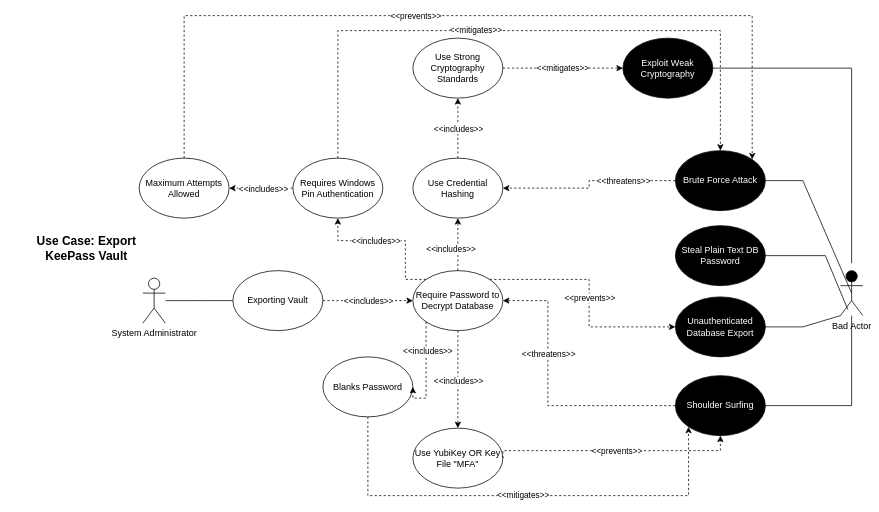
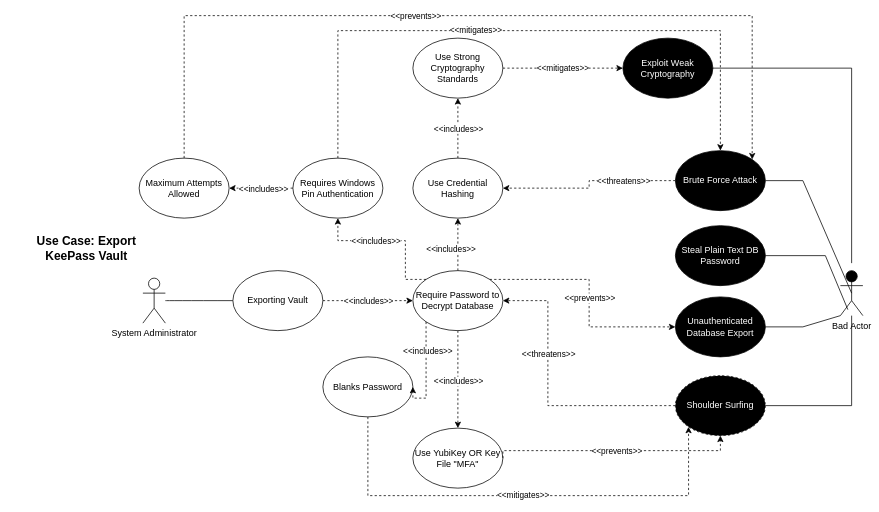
  <mxCell id="0" />
  <mxCell id="1" parent="0" />
  <mxCell id="2" style="edgeStyle=orthogonalEdgeStyle;curved=1;rounded=0;orthogonalLoop=1;jettySize=auto;html=1;entryX=0;entryY=0.5;entryDx=0;entryDy=0;endArrow=none;endFill=0;" parent="1" source="3" target="4" edge="1"><mxGeometry relative="1" as="geometry" /></mxCell>
  <mxCell id="3" value="System Administrator" style="shape=umlActor;verticalLabelPosition=bottom;verticalAlign=top;html=1;outlineConnect=0;" parent="1" vertex="1"><mxGeometry x="190" y="370" width="30" height="60" as="geometry" /></mxCell>
  <mxCell id="4" value="Exporting Vault" style="ellipse;whiteSpace=wrap;html=1;" parent="1" vertex="1"><mxGeometry x="310" y="360" width="120" height="80" as="geometry" /></mxCell>
  <mxCell id="5" value="&lt;div&gt;Bad Actor&lt;/div&gt;" style="shape=umlActor;verticalLabelPosition=bottom;verticalAlign=top;html=1;outlineConnect=0;fillColor=#000000;" parent="1" vertex="1"><mxGeometry x="1120" y="360" width="30" height="60" as="geometry" /></mxCell>
  <mxCell id="6" value="&lt;b&gt;&lt;font style=&quot;font-size: 16px&quot;&gt;Use Case: Export KeePass Vault&lt;/font&gt;&lt;/b&gt;" style="text;html=1;strokeColor=none;fillColor=none;align=center;verticalAlign=middle;whiteSpace=wrap;rounded=0;hachureGap=4;pointerEvents=0;" parent="1" vertex="1"><mxGeometry x="20" y="280" width="190" height="100" as="geometry" /></mxCell>
  <mxCell id="7" value="Require Password to Decrypt Database" style="ellipse;whiteSpace=wrap;html=1;" vertex="1" parent="1"><mxGeometry x="550" y="360" width="120" height="80" as="geometry" /></mxCell>
  <mxCell id="8" style="rounded=0;orthogonalLoop=1;jettySize=auto;html=1;exitX=1;exitY=0.5;exitDx=0;exitDy=0;entryX=0;entryY=0.5;entryDx=0;entryDy=0;dashed=1;edgeStyle=orthogonalEdgeStyle;" edge="1" parent="1" source="4" target="7"><mxGeometry relative="1" as="geometry"><Array as="points" /><mxPoint x="440" y="400" as="sourcePoint" /><mxPoint x="540" y="400" as="targetPoint" /></mxGeometry></mxCell>
  <mxCell id="9" value="&amp;lt;&amp;lt;includes&amp;gt;&amp;gt;" style="edgeLabel;html=1;align=center;verticalAlign=middle;resizable=0;points=[];" vertex="1" connectable="0" parent="8"><mxGeometry x="0.21" y="1" relative="1" as="geometry"><mxPoint x="-13" y="1" as="offset" /></mxGeometry></mxCell>
  <mxCell id="10" value="Use Credential Hashing" style="ellipse;whiteSpace=wrap;html=1;" vertex="1" parent="1"><mxGeometry x="550" y="210" width="120" height="80" as="geometry" /></mxCell>
  <mxCell id="11" style="rounded=0;orthogonalLoop=1;jettySize=auto;html=1;exitX=0.5;exitY=0;exitDx=0;exitDy=0;entryX=0.5;entryY=1;entryDx=0;entryDy=0;dashed=1;edgeStyle=orthogonalEdgeStyle;" edge="1" parent="1" source="7" target="10"><mxGeometry relative="1" as="geometry"><Array as="points" /><mxPoint x="630" y="360" as="sourcePoint" /><mxPoint x="730" y="360" as="targetPoint" /></mxGeometry></mxCell>
  <mxCell id="12" value="&amp;lt;&amp;lt;includes&amp;gt;&amp;gt;" style="edgeLabel;html=1;align=center;verticalAlign=middle;resizable=0;points=[];" vertex="1" connectable="0" parent="11"><mxGeometry x="0.21" y="1" relative="1" as="geometry"><mxPoint x="-9" y="12" as="offset" /></mxGeometry></mxCell>
  <mxCell id="13" value="&lt;font color=&quot;#FFFFFF&quot;&gt;Brute Force Attack&lt;br&gt;&lt;/font&gt;" style="ellipse;whiteSpace=wrap;html=1;fillColor=#000000;" vertex="1" parent="1"><mxGeometry x="900" y="200" width="120" height="80" as="geometry" /></mxCell>
  <mxCell id="14" value="" style="endArrow=none;html=1;rounded=0;fontColor=#FFFFFF;entryX=0.5;entryY=0.5;entryDx=0;entryDy=0;entryPerimeter=0;exitX=1;exitY=0.5;exitDx=0;exitDy=0;" edge="1" parent="1" source="13" target="5"><mxGeometry width="50" height="50" relative="1" as="geometry"><mxPoint x="1020" y="390" as="sourcePoint" /><mxPoint x="660" y="340" as="targetPoint" /><Array as="points"><mxPoint x="1070" y="240" /></Array></mxGeometry></mxCell>
  <mxCell id="15" style="edgeStyle=orthogonalEdgeStyle;rounded=0;orthogonalLoop=1;jettySize=auto;html=1;exitX=0;exitY=0.5;exitDx=0;exitDy=0;entryX=1;entryY=0.5;entryDx=0;entryDy=0;dashed=1;" edge="1" parent="1" source="13" target="10"><mxGeometry relative="1" as="geometry"><mxPoint x="770" y="340" as="sourcePoint" /><mxPoint x="290" y="390" as="targetPoint" /></mxGeometry></mxCell>
  <mxCell id="16" value="&amp;lt;&amp;lt;threatens&amp;gt;&amp;gt;" style="edgeLabel;html=1;align=center;verticalAlign=middle;resizable=0;points=[];" vertex="1" connectable="0" parent="15"><mxGeometry x="0.372" y="2" relative="1" as="geometry"><mxPoint x="85" y="-12" as="offset" /></mxGeometry></mxCell>
  <mxCell id="17" value="Use Strong Cryptography Standards " style="ellipse;whiteSpace=wrap;html=1;" vertex="1" parent="1"><mxGeometry x="550" y="50" width="120" height="80" as="geometry" /></mxCell>
  <mxCell id="18" style="rounded=0;orthogonalLoop=1;jettySize=auto;html=1;exitX=0.5;exitY=0;exitDx=0;exitDy=0;entryX=0.5;entryY=1;entryDx=0;entryDy=0;dashed=1;edgeStyle=orthogonalEdgeStyle;" edge="1" parent="1" source="10" target="17"><mxGeometry relative="1" as="geometry"><Array as="points" /><mxPoint x="650" y="360" as="sourcePoint" /><mxPoint x="750" y="360" as="targetPoint" /></mxGeometry></mxCell>
  <mxCell id="19" value="&amp;lt;&amp;lt;includes&amp;gt;&amp;gt;" style="edgeLabel;html=1;align=center;verticalAlign=middle;resizable=0;points=[];" vertex="1" connectable="0" parent="18"><mxGeometry x="0.21" y="1" relative="1" as="geometry"><mxPoint x="1" y="8" as="offset" /></mxGeometry></mxCell>
  <mxCell id="20" value="&amp;lt;&amp;lt;mitigates&amp;gt;&amp;gt;" style="edgeStyle=orthogonalEdgeStyle;rounded=0;orthogonalLoop=1;jettySize=auto;html=1;exitX=1;exitY=0.5;exitDx=0;exitDy=0;dashed=1;entryX=0;entryY=0.5;entryDx=0;entryDy=0;" edge="1" parent="1" source="17" target="43"><mxGeometry relative="1" as="geometry"><Array as="points" /><mxPoint x="650" y="360" as="sourcePoint" /><mxPoint x="960" y="280" as="targetPoint" /></mxGeometry></mxCell>
- <mxCell id="21" value="&lt;font color=&quot;#FFFFFF&quot;&gt;Shoulder Surfing&lt;br&gt;&lt;/font&gt;" style="ellipse;whiteSpace=wrap;html=1;fillColor=#000000;" vertex="1" parent="1"><mxGeometry x="900" y="500" width="120" height="80" as="geometry" /></mxCell>
+ <mxCell id="21" value="&lt;font color=&quot;#FFFFFF&quot;&gt;Shoulder Surfing&lt;br&gt;&lt;/font&gt;" style="ellipse;whiteSpace=wrap;html=1;fillColor=#000000;dashed=1;" vertex="1" parent="1"><mxGeometry x="900" y="500" width="120" height="80" as="geometry" /></mxCell>
  <mxCell id="22" value="" style="endArrow=none;html=1;rounded=0;fontColor=#FFFFFF;exitX=1;exitY=0.5;exitDx=0;exitDy=0;" edge="1" parent="1" source="21" target="5"><mxGeometry width="50" height="50" relative="1" as="geometry"><mxPoint x="630" y="390" as="sourcePoint" /><mxPoint x="1070" y="390" as="targetPoint" /><Array as="points"><mxPoint x="1135" y="540" /></Array></mxGeometry></mxCell>
  <mxCell id="23" style="edgeStyle=orthogonalEdgeStyle;rounded=0;orthogonalLoop=1;jettySize=auto;html=1;exitX=0;exitY=0.5;exitDx=0;exitDy=0;entryX=1;entryY=0.5;entryDx=0;entryDy=0;dashed=1;" edge="1" parent="1" source="21" target="7"><mxGeometry relative="1" as="geometry"><mxPoint x="890" y="340" as="sourcePoint" /><mxPoint x="410" y="390" as="targetPoint" /><Array as="points"><mxPoint x="730" y="540" /><mxPoint x="730" y="400" /></Array></mxGeometry></mxCell>
  <mxCell id="24" value="&amp;lt;&amp;lt;threatens&amp;gt;&amp;gt;" style="edgeLabel;html=1;align=center;verticalAlign=middle;resizable=0;points=[];" vertex="1" connectable="0" parent="23"><mxGeometry x="0.372" y="2" relative="1" as="geometry"><mxPoint x="2" y="14" as="offset" /></mxGeometry></mxCell>
  <mxCell id="25" value="Use YubiKey OR Key File &quot;MFA&quot;" style="ellipse;whiteSpace=wrap;html=1;" vertex="1" parent="1"><mxGeometry x="550" y="570" width="120" height="80" as="geometry" /></mxCell>
  <mxCell id="26" style="rounded=0;orthogonalLoop=1;jettySize=auto;html=1;exitX=0.5;exitY=1;exitDx=0;exitDy=0;entryX=0.5;entryY=0;entryDx=0;entryDy=0;dashed=1;edgeStyle=orthogonalEdgeStyle;" edge="1" parent="1" source="7" target="25"><mxGeometry relative="1" as="geometry"><Array as="points" /><mxPoint x="650" y="480" as="sourcePoint" /><mxPoint x="750" y="480" as="targetPoint" /></mxGeometry></mxCell>
  <mxCell id="27" value="&amp;lt;&amp;lt;includes&amp;gt;&amp;gt;" style="edgeLabel;html=1;align=center;verticalAlign=middle;resizable=0;points=[];" vertex="1" connectable="0" parent="26"><mxGeometry x="0.21" y="1" relative="1" as="geometry"><mxPoint x="-1" y="-12" as="offset" /></mxGeometry></mxCell>
  <mxCell id="28" style="edgeStyle=orthogonalEdgeStyle;rounded=0;orthogonalLoop=1;jettySize=auto;html=1;exitX=1;exitY=0.5;exitDx=0;exitDy=0;dashed=1;endArrow=classic;endFill=1;sourcePerimeterSpacing=8;targetPerimeterSpacing=8;entryX=0.5;entryY=1;entryDx=0;entryDy=0;" edge="1" parent="1" source="25" target="21"><mxGeometry relative="1" as="geometry"><mxPoint x="400" y="501.716" as="sourcePoint" /><mxPoint x="890" y="580" as="targetPoint" /><Array as="points"><mxPoint x="670" y="600" /><mxPoint x="960" y="600" /></Array></mxGeometry></mxCell>
  <mxCell id="29" value="&amp;lt;&amp;lt;prevents&amp;gt;&amp;gt;" style="edgeLabel;html=1;align=center;verticalAlign=middle;resizable=0;points=[];" vertex="1" connectable="0" parent="28"><mxGeometry x="0.007" relative="1" as="geometry"><mxPoint as="offset" /></mxGeometry></mxCell>
  <mxCell id="30" value="Requires Windows Pin Authentication" style="ellipse;whiteSpace=wrap;html=1;" vertex="1" parent="1"><mxGeometry x="390" y="210" width="120" height="80" as="geometry" /></mxCell>
  <mxCell id="31" style="rounded=0;orthogonalLoop=1;jettySize=auto;html=1;exitX=0;exitY=0;exitDx=0;exitDy=0;entryX=0.5;entryY=1;entryDx=0;entryDy=0;dashed=1;edgeStyle=orthogonalEdgeStyle;" edge="1" parent="1" source="7" target="30"><mxGeometry relative="1" as="geometry"><Array as="points"><mxPoint x="540" y="372" /><mxPoint x="540" y="320" /><mxPoint x="450" y="320" /></Array><mxPoint x="650" y="300" as="sourcePoint" /><mxPoint x="750" y="300" as="targetPoint" /></mxGeometry></mxCell>
  <mxCell id="32" value="&amp;lt;&amp;lt;includes&amp;gt;&amp;gt;" style="edgeLabel;html=1;align=center;verticalAlign=middle;resizable=0;points=[];" vertex="1" connectable="0" parent="31"><mxGeometry x="0.21" y="1" relative="1" as="geometry"><mxPoint x="2" y="-1" as="offset" /></mxGeometry></mxCell>
  <mxCell id="33" value="&amp;lt;&amp;lt;mitigates&amp;gt;&amp;gt;" style="edgeStyle=orthogonalEdgeStyle;rounded=0;orthogonalLoop=1;jettySize=auto;html=1;exitX=0.5;exitY=0;exitDx=0;exitDy=0;entryX=0.5;entryY=0;entryDx=0;entryDy=0;dashed=1;" edge="1" parent="1" source="30" target="13"><mxGeometry x="-0.156" relative="1" as="geometry"><Array as="points"><mxPoint x="450" y="40" /><mxPoint x="960" y="40" /></Array><mxPoint x="650" y="240" as="sourcePoint" /><mxPoint x="1130" y="250" as="targetPoint" /><mxPoint as="offset" /></mxGeometry></mxCell>
  <mxCell id="34" value="Maximum Attempts Allowed " style="ellipse;whiteSpace=wrap;html=1;" vertex="1" parent="1"><mxGeometry x="185" y="210" width="120" height="80" as="geometry" /></mxCell>
  <mxCell id="35" style="rounded=0;orthogonalLoop=1;jettySize=auto;html=1;exitX=0;exitY=0.5;exitDx=0;exitDy=0;entryX=1;entryY=0.5;entryDx=0;entryDy=0;dashed=1;edgeStyle=orthogonalEdgeStyle;" edge="1" parent="1" source="30" target="34"><mxGeometry relative="1" as="geometry"><Array as="points"><mxPoint x="380" y="250" /><mxPoint x="380" y="250" /></Array><mxPoint x="650" y="360" as="sourcePoint" /><mxPoint x="750" y="360" as="targetPoint" /></mxGeometry></mxCell>
  <mxCell id="36" value="&amp;lt;&amp;lt;includes&amp;gt;&amp;gt;" style="edgeLabel;html=1;align=center;verticalAlign=middle;resizable=0;points=[];" vertex="1" connectable="0" parent="35"><mxGeometry x="0.21" y="1" relative="1" as="geometry"><mxPoint x="11" y="-1" as="offset" /></mxGeometry></mxCell>
  <mxCell id="37" style="edgeStyle=orthogonalEdgeStyle;rounded=0;orthogonalLoop=1;jettySize=auto;html=1;exitX=0.5;exitY=0;exitDx=0;exitDy=0;entryX=1;entryY=0;entryDx=0;entryDy=0;dashed=1;endArrow=classic;endFill=1;sourcePerimeterSpacing=8;targetPerimeterSpacing=8;" edge="1" parent="1" source="34" target="13"><mxGeometry relative="1" as="geometry"><mxPoint x="400" y="351.716" as="sourcePoint" /><mxPoint x="897.574" y="370" as="targetPoint" /><Array as="points"><mxPoint x="245" y="20" /><mxPoint x="1002" y="20" /></Array></mxGeometry></mxCell>
  <mxCell id="38" value="&amp;lt;&amp;lt;prevents&amp;gt;&amp;gt;" style="edgeLabel;html=1;align=center;verticalAlign=middle;resizable=0;points=[];" vertex="1" connectable="0" parent="37"><mxGeometry x="0.007" relative="1" as="geometry"><mxPoint x="-76" as="offset" /></mxGeometry></mxCell>
  <mxCell id="39" value="Blanks Password" style="ellipse;whiteSpace=wrap;html=1;" vertex="1" parent="1"><mxGeometry x="430" y="475" width="120" height="80" as="geometry" /></mxCell>
  <mxCell id="40" style="rounded=0;orthogonalLoop=1;jettySize=auto;html=1;exitX=0;exitY=1;exitDx=0;exitDy=0;entryX=1;entryY=0.5;entryDx=0;entryDy=0;dashed=1;edgeStyle=orthogonalEdgeStyle;" edge="1" parent="1" source="7" target="39"><mxGeometry relative="1" as="geometry"><Array as="points"><mxPoint x="568" y="530" /></Array><mxPoint x="620" y="540" as="sourcePoint" /><mxPoint x="720" y="540" as="targetPoint" /></mxGeometry></mxCell>
  <mxCell id="41" value="&amp;lt;&amp;lt;includes&amp;gt;&amp;gt;" style="edgeLabel;html=1;align=center;verticalAlign=middle;resizable=0;points=[];" vertex="1" connectable="0" parent="40"><mxGeometry x="0.21" y="1" relative="1" as="geometry"><mxPoint x="1" y="-42" as="offset" /></mxGeometry></mxCell>
  <mxCell id="42" value="&amp;lt;&amp;lt;mitigates&amp;gt;&amp;gt;" style="edgeStyle=orthogonalEdgeStyle;rounded=0;orthogonalLoop=1;jettySize=auto;html=1;exitX=0.5;exitY=1;exitDx=0;exitDy=0;dashed=1;entryX=0;entryY=1;entryDx=0;entryDy=0;" edge="1" parent="1" source="39" target="21"><mxGeometry relative="1" as="geometry"><Array as="points"><mxPoint x="490" y="660" /><mxPoint x="918" y="660" /></Array><mxPoint x="620" y="540" as="sourcePoint" /><mxPoint x="840" y="580" as="targetPoint" /></mxGeometry></mxCell>
  <mxCell id="43" value="&lt;font color=&quot;#FFFFFF&quot;&gt;Exploit Weak Cryptography&lt;br&gt;&lt;/font&gt;" style="ellipse;whiteSpace=wrap;html=1;fillColor=#000000;" vertex="1" parent="1"><mxGeometry x="830" y="50" width="120" height="80" as="geometry" /></mxCell>
  <mxCell id="44" value="" style="endArrow=none;html=1;rounded=0;fontColor=#FFFFFF;exitX=1;exitY=0.5;exitDx=0;exitDy=0;" edge="1" parent="1" source="43"><mxGeometry width="50" height="50" relative="1" as="geometry"><mxPoint x="600" y="420" as="sourcePoint" /><mxPoint x="1135" y="350" as="targetPoint" /><Array as="points"><mxPoint x="1135" y="90" /></Array></mxGeometry></mxCell>
  <mxCell id="45" value="&lt;font color=&quot;#FFFFFF&quot;&gt;Unauthenticated Database Export&lt;br&gt;&lt;/font&gt;" style="ellipse;whiteSpace=wrap;html=1;fillColor=#000000;" vertex="1" parent="1"><mxGeometry x="900" y="395" width="120" height="80" as="geometry" /></mxCell>
  <mxCell id="46" value="" style="endArrow=none;html=1;rounded=0;fontColor=#FFFFFF;entryX=0;entryY=1;entryDx=0;entryDy=0;entryPerimeter=0;exitX=1;exitY=0.5;exitDx=0;exitDy=0;" edge="1" parent="1" source="45" target="5"><mxGeometry width="50" height="50" relative="1" as="geometry"><mxPoint x="600" y="390" as="sourcePoint" /><mxPoint x="650" y="340" as="targetPoint" /><Array as="points"><mxPoint x="1070" y="435" /></Array></mxGeometry></mxCell>
  <mxCell id="47" style="edgeStyle=orthogonalEdgeStyle;rounded=0;orthogonalLoop=1;jettySize=auto;html=1;exitX=1;exitY=0;exitDx=0;exitDy=0;entryX=0;entryY=0.5;entryDx=0;entryDy=0;dashed=1;endArrow=classic;endFill=1;sourcePerimeterSpacing=8;targetPerimeterSpacing=8;" edge="1" parent="1" source="7" target="45"><mxGeometry relative="1" as="geometry"><mxPoint x="370" y="351.716" as="sourcePoint" /><mxPoint x="867.574" y="370" as="targetPoint" /></mxGeometry></mxCell>
  <mxCell id="48" value="&amp;lt;&amp;lt;prevents&amp;gt;&amp;gt;" style="edgeLabel;html=1;align=center;verticalAlign=middle;resizable=0;points=[];" vertex="1" connectable="0" parent="47"><mxGeometry x="0.007" relative="1" as="geometry"><mxPoint as="offset" /></mxGeometry></mxCell>
  <mxCell id="49" value="&lt;font color=&quot;#FFFFFF&quot;&gt;Steal Plain Text DB Password&lt;br&gt;&lt;/font&gt;" style="ellipse;whiteSpace=wrap;html=1;fillColor=#000000;" vertex="1" parent="1"><mxGeometry x="900" y="300" width="120" height="80" as="geometry" /></mxCell>
  <mxCell id="50" value="" style="endArrow=none;html=1;rounded=0;fontColor=#FFFFFF;entryX=0.333;entryY=0.867;entryDx=0;entryDy=0;entryPerimeter=0;exitX=1;exitY=0.5;exitDx=0;exitDy=0;" edge="1" parent="1" source="49" target="5"><mxGeometry width="50" height="50" relative="1" as="geometry"><mxPoint x="790" y="350" as="sourcePoint" /><mxPoint x="840" y="300" as="targetPoint" /><Array as="points"><mxPoint x="1100" y="340" /></Array></mxGeometry></mxCell>
